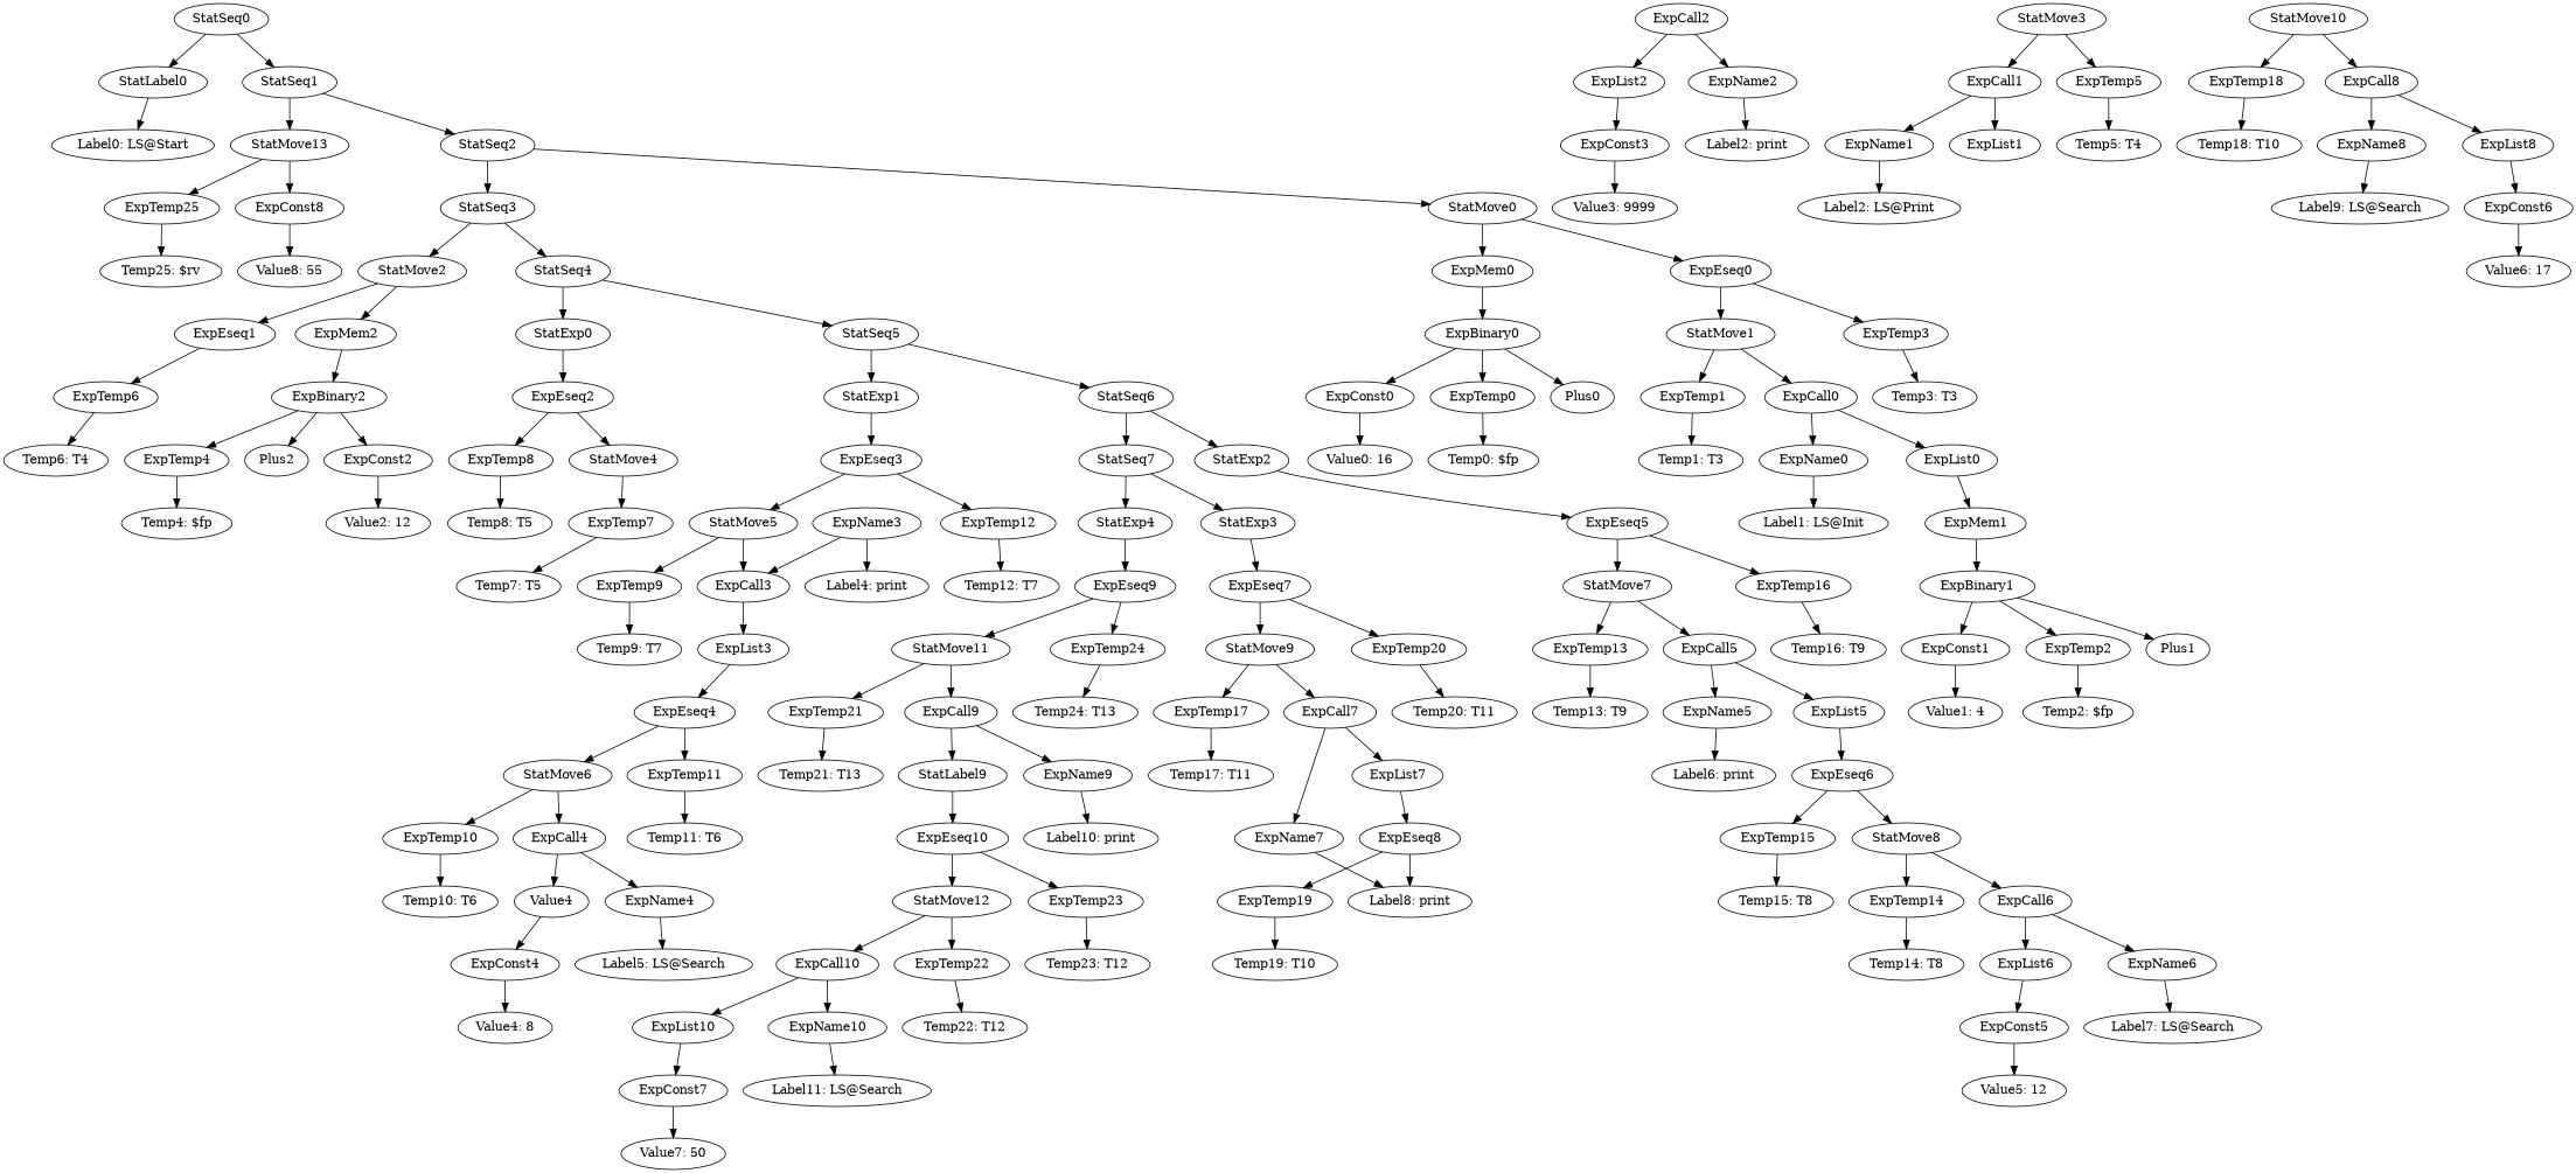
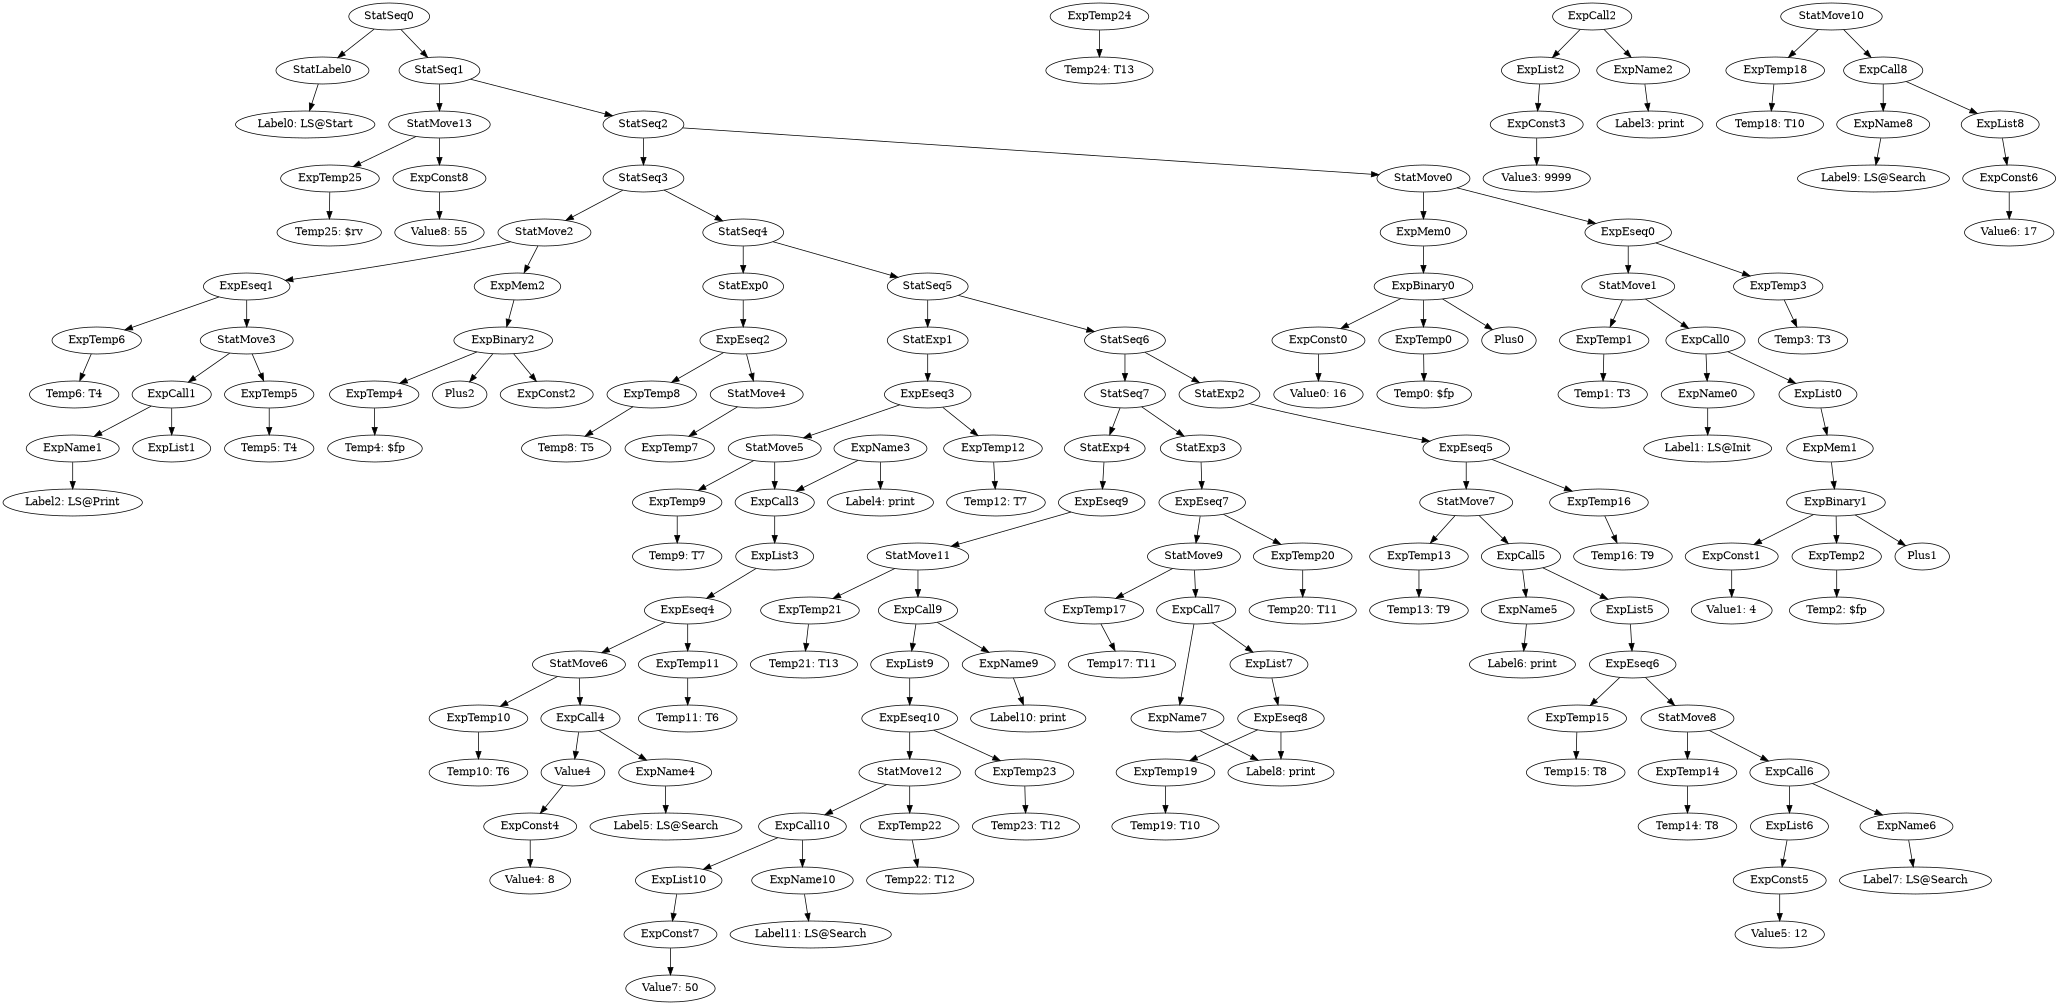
  digraph {
    ordering=out
    StatMove13
    ExpTemp25
    ExpConst8
    "Temp25: $rv"
    "Value8: 55"
    StatExp4
    ExpEseq9
    StatMove11
    ExpTemp24
    ExpTemp21
    ExpCall9
    "Temp24: T13"
    ExpEseq10
    StatMove12
    ExpTemp23
    ExpCall10
    ExpTemp22
    "Temp23: T12"
    ExpList10
    ExpName10
    "Temp22: T12"
    ExpConst7
    "Value7: 50"
    "Label11: LS@Search"
    ExpList2
    ExpConst3
    "Value3: 9999"
    StatSeq3
    StatMove2
    StatSeq4
    ExpEseq1
    ExpMem2
    StatExp0
    StatSeq5
    ExpTemp6
    StatMove3
    ExpBinary2
    ExpEseq2
    StatExp1
    StatSeq6
    "Temp6: T4"
    StatMove6
    ExpTemp10
    ExpCall4
    "Temp10: T6"
    n46 [label=Value4]
    ExpName4
    ExpConst4
    "Label5: LS@Search"
    ExpCall1
    ExpName1
    ExpList1
    "Label2: LS@Print"
    ExpTemp5
    "Temp5: T4"
    ExpTemp15
    "Temp15: T8"
    ExpTemp4
    Plus2
    ExpConst2
    ExpName5
    "Label6: print"
    ExpTemp8
    "Temp8: T5"
    ExpTemp18
    "Temp18: T10"
    StatMove1
    ExpTemp1
    ExpCall0
    "Temp1: T3"
    ExpName0
    ExpList0
    "Label1: LS@Init"
    ExpMem1
    StatSeq0
    StatLabel0
    StatSeq1
    "Label0: LS@Start"
    StatSeq2
    StatMove0
    ExpConst5
    "Value5: 12"
    ExpEseq8
    ExpTemp19
    "Label8: print"
    StatMove10
    ExpCall8
    "Temp19: T10"
    ExpName8
    ExpList8
    ExpList6
    ExpConst1
    "Value1: 4"
    StatMove5
    ExpTemp9
    ExpCall3
    "Temp9: T7"
    ExpList3
    ExpName3
    "Label4: print"
    ExpEseq4
    StatMove4
    ExpTemp7
-   "Temp7: T5"
    ExpCall2
    ExpName2
-   "Label3: print" [label="Label2: print"]
+   "Label3: print"
    ExpMem0
    ExpBinary0
    ExpConst0
    ExpTemp0
    Plus0
    "Value0: 16"
    "Temp0: $fp"
    ExpBinary1
    ExpTemp2
    Plus1
    "Temp2: $fp"
    ExpTemp11
-   ExpList9 [label=StatLabel9]
+   ExpList9
    ExpConst6
    "Value6: 17"
    "Label9: LS@Search"
    "Temp4: $fp"
-   "Value2: 12"
    StatSeq7
    StatExp3
    ExpEseq7
    StatMove9
    ExpTemp20
    ExpTemp3
    "Temp3: T3"
    ExpEseq0
    StatMove8
    ExpTemp14
    ExpCall6
    "Temp14: T8"
    ExpName6
    "Label7: LS@Search"
    "Value4: 8"
    ExpEseq3
    StatExp2
    ExpTemp12
    "Temp12: T7"
    ExpEseq5
    StatMove7
    ExpTemp16
    ExpTemp13
    ExpCall5
    "Temp16: T9"
    "Temp11: T6"
    ExpName7
    "Temp21: T13"
    ExpName9
    "Temp13: T9"
    ExpList5
    ExpEseq6
    ExpTemp17
    "Temp17: T11"
    "Label10: print"
    ExpCall7
    ExpList7
    "Temp20: T11"
    StatMove13 -> ExpTemp25
    StatMove13 -> ExpConst8
    ExpTemp25 -> "Temp25: $rv"
    ExpConst8 -> "Value8: 55"
    StatExp4 -> ExpEseq9
    ExpEseq9 -> StatMove11
-   ExpEseq9 -> ExpTemp24
    StatMove11 -> ExpTemp21
    StatMove11 -> ExpCall9
    ExpTemp24 -> "Temp24: T13"
    ExpTemp21 -> "Temp21: T13"
    ExpCall9 -> ExpList9
    ExpCall9 -> ExpName9
    ExpEseq10 -> StatMove12
    ExpEseq10 -> ExpTemp23
    StatMove12 -> ExpCall10
    StatMove12 -> ExpTemp22
    ExpTemp23 -> "Temp23: T12"
    ExpCall10 -> ExpList10
    ExpCall10 -> ExpName10
    ExpTemp22 -> "Temp22: T12"
    ExpList10 -> ExpConst7
    ExpName10 -> "Label11: LS@Search"
    ExpConst7 -> "Value7: 50"
    ExpList2 -> ExpConst3
    ExpConst3 -> "Value3: 9999"
    StatSeq3 -> StatMove2
    StatSeq3 -> StatSeq4
    StatMove2 -> ExpEseq1
    StatMove2 -> ExpMem2
    StatSeq4 -> StatExp0
    StatSeq4 -> StatSeq5
    ExpEseq1 -> ExpTemp6
+   ExpEseq1 -> StatMove3
    ExpMem2 -> ExpBinary2
    StatExp0 -> ExpEseq2
    StatSeq5 -> StatExp1
    StatSeq5 -> StatSeq6
    ExpTemp6 -> "Temp6: T4"
    StatMove3 -> ExpCall1
    StatMove3 -> ExpTemp5
    ExpBinary2 -> ExpTemp4
    ExpBinary2 -> Plus2
    ExpBinary2 -> ExpConst2
    ExpEseq2 -> ExpTemp8
    ExpEseq2 -> StatMove4
    StatExp1 -> ExpEseq3
    StatSeq6 -> StatSeq7
    StatSeq6 -> StatExp2
    StatMove6 -> ExpTemp10
    StatMove6 -> ExpCall4
    ExpTemp10 -> "Temp10: T6"
    ExpCall4 -> n46
    ExpCall4 -> ExpName4
    n46 -> ExpConst4
    ExpName4 -> "Label5: LS@Search"
    ExpConst4 -> "Value4: 8"
    ExpCall1 -> ExpName1
    ExpCall1 -> ExpList1
    ExpName1 -> "Label2: LS@Print"
    ExpTemp5 -> "Temp5: T4"
    ExpTemp15 -> "Temp15: T8"
    ExpTemp4 -> "Temp4: $fp"
-   ExpConst2 -> "Value2: 12"
    ExpName5 -> "Label6: print"
    ExpTemp8 -> "Temp8: T5"
    ExpTemp18 -> "Temp18: T10"
    StatMove1 -> ExpTemp1
    StatMove1 -> ExpCall0
    ExpTemp1 -> "Temp1: T3"
    ExpCall0 -> ExpName0
    ExpCall0 -> ExpList0
    ExpName0 -> "Label1: LS@Init"
    ExpList0 -> ExpMem1
    ExpMem1 -> ExpBinary1
    StatSeq0 -> StatLabel0
    StatSeq0 -> StatSeq1
    StatLabel0 -> "Label0: LS@Start"
    StatSeq1 -> StatMove13
    StatSeq1 -> StatSeq2
    StatSeq2 -> StatSeq3
    StatSeq2 -> StatMove0
    StatMove0 -> ExpMem0
    StatMove0 -> ExpEseq0
    ExpConst5 -> "Value5: 12"
    ExpEseq8 -> ExpTemp19
    ExpEseq8 -> "Label8: print"
    ExpTemp19 -> "Temp19: T10"
    StatMove10 -> ExpTemp18
    StatMove10 -> ExpCall8
    ExpCall8 -> ExpName8
    ExpCall8 -> ExpList8
    ExpName8 -> "Label9: LS@Search"
    ExpList8 -> ExpConst6
    ExpList6 -> ExpConst5
    ExpConst1 -> "Value1: 4"
    StatMove5 -> ExpTemp9
    StatMove5 -> ExpCall3
    ExpTemp9 -> "Temp9: T7"
    ExpCall3 -> ExpList3
    ExpList3 -> ExpEseq4
    ExpName3 -> ExpCall3
    ExpName3 -> "Label4: print"
    ExpEseq4 -> StatMove6
    ExpEseq4 -> ExpTemp11
    StatMove4 -> ExpTemp7
-   ExpTemp7 -> "Temp7: T5"
    ExpCall2 -> ExpList2
    ExpCall2 -> ExpName2
    ExpName2 -> "Label3: print"
    ExpMem0 -> ExpBinary0
    ExpBinary0 -> ExpConst0
    ExpBinary0 -> ExpTemp0
    ExpBinary0 -> Plus0
    ExpConst0 -> "Value0: 16"
    ExpTemp0 -> "Temp0: $fp"
    ExpBinary1 -> ExpConst1
    ExpBinary1 -> ExpTemp2
    ExpBinary1 -> Plus1
    ExpTemp2 -> "Temp2: $fp"
    ExpTemp11 -> "Temp11: T6"
    ExpList9 -> ExpEseq10
    ExpConst6 -> "Value6: 17"
    StatSeq7 -> StatExp4
    StatSeq7 -> StatExp3
    StatExp3 -> ExpEseq7
    ExpEseq7 -> StatMove9
    ExpEseq7 -> ExpTemp20
    StatMove9 -> ExpTemp17
    StatMove9 -> ExpCall7
    ExpTemp20 -> "Temp20: T11"
    ExpTemp3 -> "Temp3: T3"
    ExpEseq0 -> StatMove1
    ExpEseq0 -> ExpTemp3
    StatMove8 -> ExpTemp14
    StatMove8 -> ExpCall6
    ExpTemp14 -> "Temp14: T8"
    ExpCall6 -> ExpList6
    ExpCall6 -> ExpName6
    ExpName6 -> "Label7: LS@Search"
    ExpEseq3 -> StatMove5
    ExpEseq3 -> ExpTemp12
    StatExp2 -> ExpEseq5
    ExpTemp12 -> "Temp12: T7"
    ExpEseq5 -> StatMove7
    ExpEseq5 -> ExpTemp16
    StatMove7 -> ExpTemp13
    StatMove7 -> ExpCall5
    ExpTemp16 -> "Temp16: T9"
    ExpTemp13 -> "Temp13: T9"
    ExpCall5 -> ExpName5
    ExpCall5 -> ExpList5
    ExpName7 -> "Label8: print"
    ExpName9 -> "Label10: print"
    ExpList5 -> ExpEseq6
    ExpEseq6 -> ExpTemp15
    ExpEseq6 -> StatMove8
    ExpTemp17 -> "Temp17: T11"
    ExpCall7 -> ExpName7
    ExpCall7 -> ExpList7
    ExpList7 -> ExpEseq8
  }
